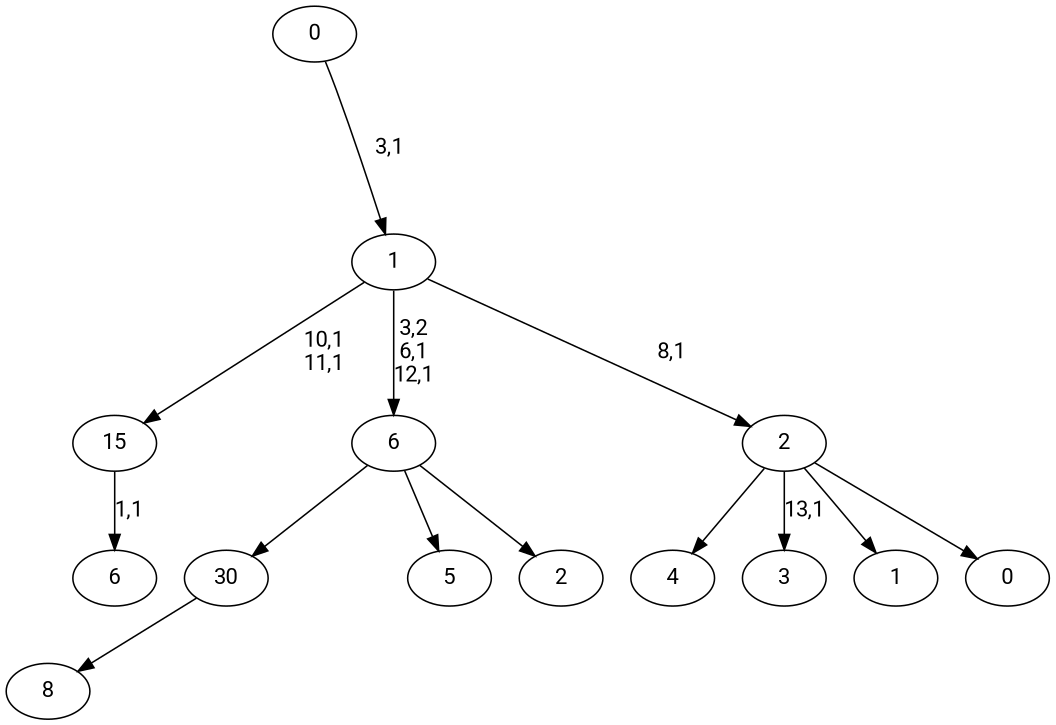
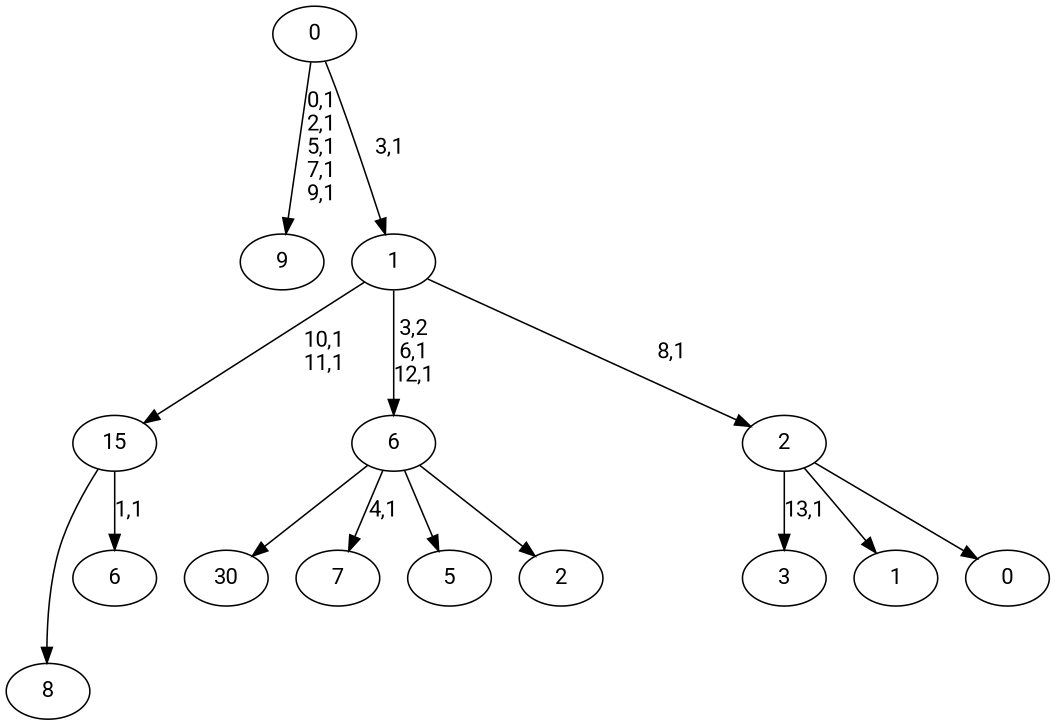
  digraph {
    fontname=Roboto
    node [fontname=Roboto]
    edge [fontname=Roboto]
    n1 [label=30]
+   n2 [label=9]
    n3 [label=8]
+   n4 [label=7]
    n5 [label=6]
    n6 [label=15]
    n7 [label=5]
-   n8 [label=4]
    n9 [label=3]
    n10 [label=2]
    6
    n12 [label=1]
    n13 [label=0]
    2
    1
    0
-   n1 -> n3
+   n6 -> n3
    n6 -> n5 [label="1,1"]
    6 -> n1
+   6 -> n4 [label="4,1"]
    6 -> n7
    6 -> n10
-   2 -> n8
    2 -> n9 [label="13,1"]
    2 -> n12
    2 -> n13
    1 -> n6 [label="10,1\n11,1"]
    1 -> 6 [label="3,2\n6,1\n12,1"]
    1 -> 2 [label="8,1"]
+   0 -> n2 [label="0,1\n2,1\n5,1\n7,1\n9,1"]
    0 -> 1 [label="3,1"]
  }
